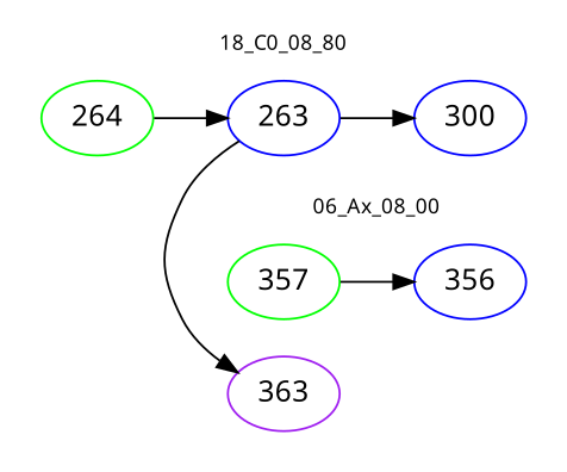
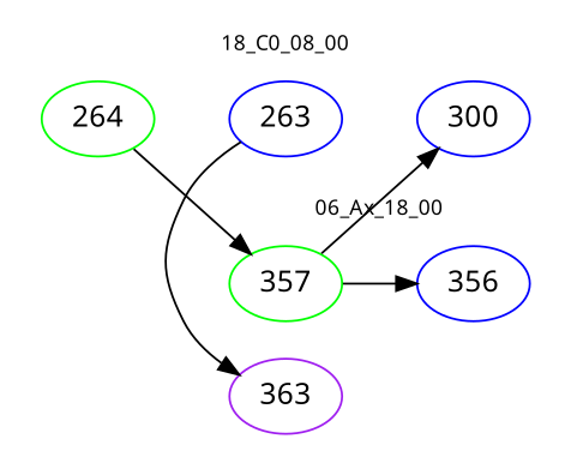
  digraph {
    fontname="Noto Sans"
    rankdir=LR
    node [color=blue fontname="Noto Sans"]
    edge [color=black fontname="Noto Sans"]
    n1 [color=green label=357]
    n2 [label=356]
    n3 [color=purple label=363]
    n4 [color=green label=264]
    n5 [label=263]
    n6 [label=300]
    subgraph cluster_1 {
      color=white
      fontsize=10
-     label="06_Ax_08_00"
+     label="06_Ax_18_00"
      n1
      n2
      n3
    }
    subgraph cluster_2 {
      color=white
      fontsize=10
-     label="18_C0_08_80"
+     label="18_C0_08_00"
      n4
      n5
      n6
    }
    n1 -> n2
-   n4 -> n5
+   n4 -> n1
    n5 -> n3
-   n5 -> n6
+   n1 -> n6
  }
